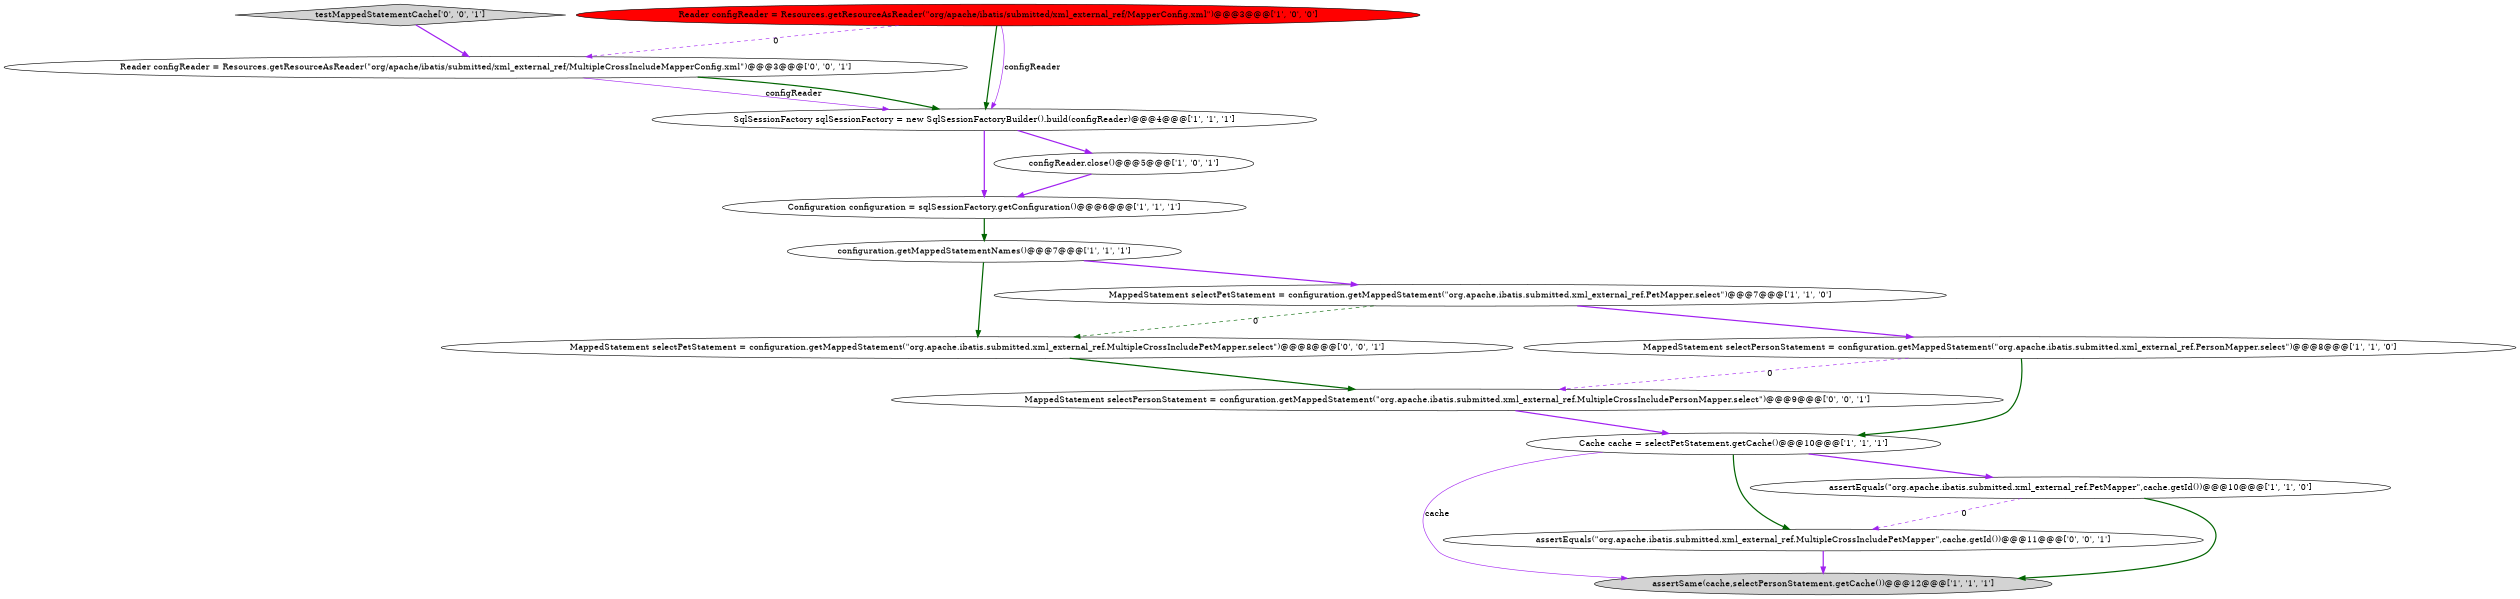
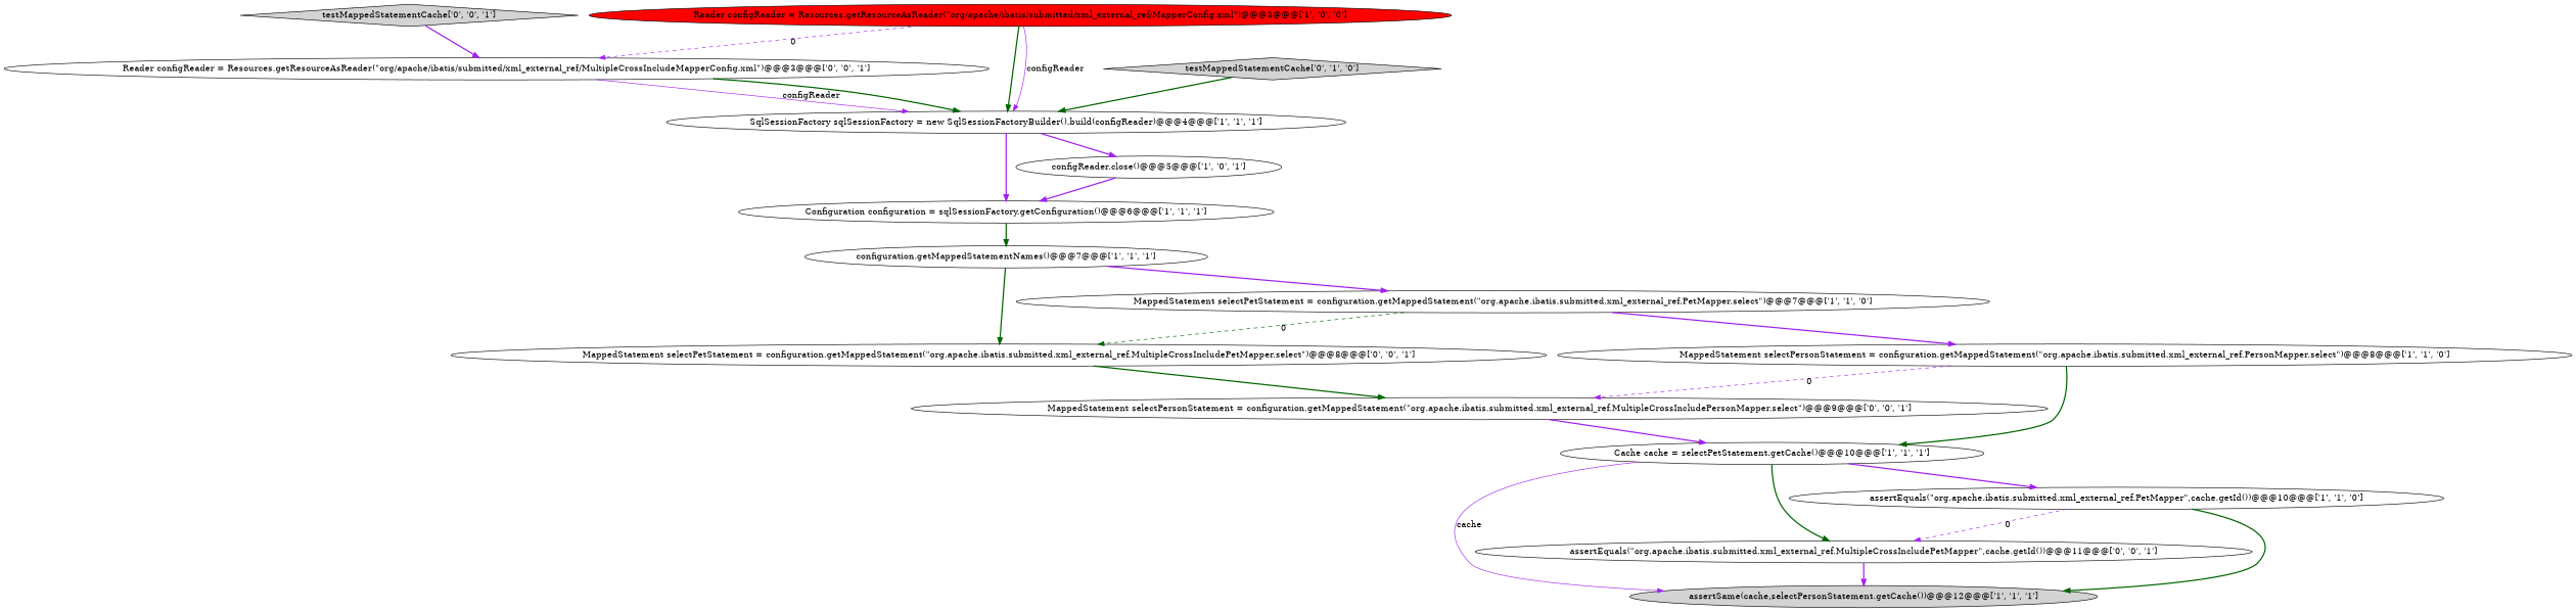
  digraph {
    node [fillcolor=white shape=ellipse style=filled]
    edge [color=purple style=bold]
    n1 [label="MappedStatement selectPetStatement = configuration.getMappedStatement(\"org.apache.ibatis.submitted.xml_external_ref.MultipleCrossIncludePetMapper.select\")@@@8@@@['0', '0', '1']"]
    n2 [label="MappedStatement selectPersonStatement = configuration.getMappedStatement(\"org.apache.ibatis.submitted.xml_external_ref.MultipleCrossIncludePersonMapper.select\")@@@9@@@['0', '0', '1']"]
    n3 [label="Cache cache = selectPetStatement.getCache()@@@10@@@['1', '1', '1']"]
    n4 [label="Configuration configuration = sqlSessionFactory.getConfiguration()@@@6@@@['1', '1', '1']"]
    n5 [label="configuration.getMappedStatementNames()@@@7@@@['1', '1', '1']"]
    n6 [label="MappedStatement selectPetStatement = configuration.getMappedStatement(\"org.apache.ibatis.submitted.xml_external_ref.PetMapper.select\")@@@7@@@['1', '1', '0']"]
    n7 [label="Reader configReader = Resources.getResourceAsReader(\"org/apache/ibatis/submitted/xml_external_ref/MultipleCrossIncludeMapperConfig.xml\")@@@3@@@['0', '0', '1']"]
    n8 [label="SqlSessionFactory sqlSessionFactory = new SqlSessionFactoryBuilder().build(configReader)@@@4@@@['1', '1', '1']"]
    n9 [label="configReader.close()@@@5@@@['1', '0', '1']"]
    n10 [label="MappedStatement selectPersonStatement = configuration.getMappedStatement(\"org.apache.ibatis.submitted.xml_external_ref.PersonMapper.select\")@@@8@@@['1', '1', '0']"]
    n11 [label="assertEquals(\"org.apache.ibatis.submitted.xml_external_ref.MultipleCrossIncludePetMapper\",cache.getId())@@@11@@@['0', '0', '1']"]
    n12 [fillcolor=lightgray label="assertSame(cache,selectPersonStatement.getCache())@@@12@@@['1', '1', '1']"]
    n13 [label="assertEquals(\"org.apache.ibatis.submitted.xml_external_ref.PetMapper\",cache.getId())@@@10@@@['1', '1', '0']"]
    n14 [fillcolor=lightgray label="testMappedStatementCache['0', '0', '1']" shape=diamond]
    n15 [fillcolor=red label="Reader configReader = Resources.getResourceAsReader(\"org/apache/ibatis/submitted/xml_external_ref/MapperConfig.xml\")@@@3@@@['1', '0', '0']"]
+   n16 [fillcolor=lightgray label="testMappedStatementCache['0', '1', '0']" shape=diamond]
    n1 -> n2 [color=darkgreen]
    n2 -> n3
    n3 -> n11 [color=darkgreen]
    n3 -> n12 [label=cache style=solid]
    n3 -> n13
    n4 -> n5 [color=darkgreen]
    n5 -> n1 [color=darkgreen]
    n5 -> n6
    n6 -> n1 [color=darkgreen label=0 style=dashed]
    n6 -> n10
    n7 -> n8 [label=configReader style=solid]
    n7 -> n8 [color=darkgreen]
    n8 -> n4
    n8 -> n9
    n9 -> n4
    n10 -> n2 [label=0 style=dashed]
    n10 -> n3 [color=darkgreen]
    n11 -> n12
    n13 -> n11 [label=0 style=dashed]
    n13 -> n12 [color=darkgreen]
    n14 -> n7
    n15 -> n7 [label=0 style=dashed]
    n15 -> n8 [color=darkgreen]
    n15 -> n8 [label=configReader style=solid]
+   n16 -> n8 [color=darkgreen]
  }
